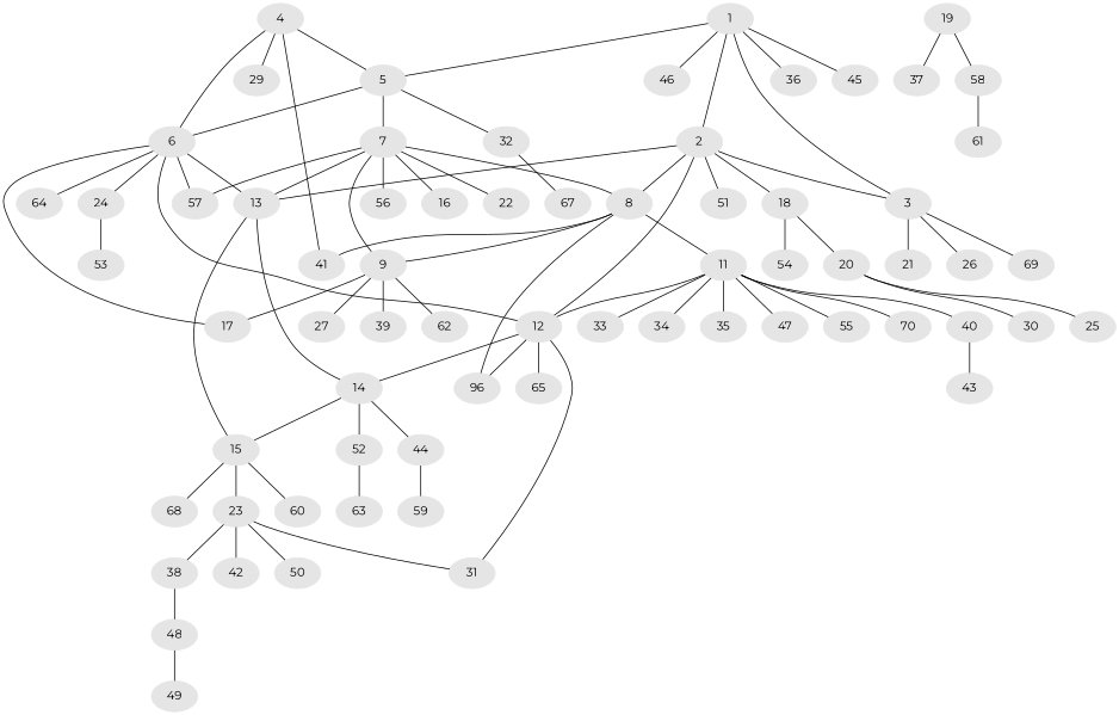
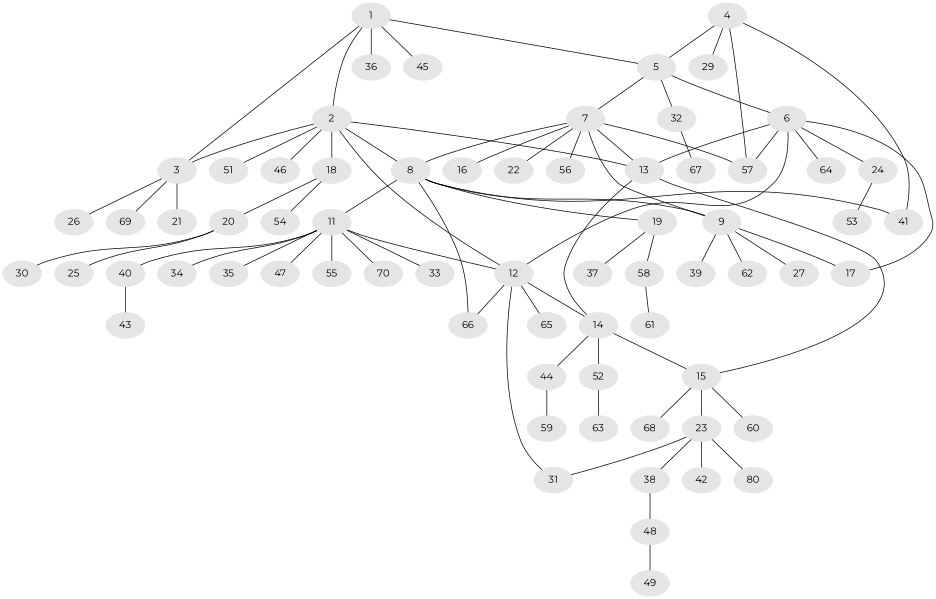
  graph {
    fontname=Montserrat
    node [color=gray90 fontname=Montserrat style=filled]
    edge [fontname=Montserrat]
    1
    2
    3
    5
    36
    45
    46
    8
    12
    13
    18
    51
    21
    26
    69
    6
    7
    32
    41
    9
    11
    19
-   66 [label=96]
+   66
    14
    31
    65
    15
    20
    54
    4
    29
    17
    24
    57
    64
    16
    22
    56
    67
    53
    27
    39
    62
    33
    34
    35
    40
    47
    55
    70
    37
    58
    43
    44
    52
    23
    60
    68
    59
    63
    38
    42
-   50
+   50 [label=80]
    25
    30
    61
    48
    49
    1 -- 2
    1 -- 3
    1 -- 5
    1 -- 36
    1 -- 45
-   1 -- 46
+   2 -- 46
    2 -- 3
    2 -- 8
    2 -- 12
    2 -- 13
    2 -- 18
    2 -- 51
    3 -- 21
    3 -- 26
    3 -- 69
    5 -- 6
    5 -- 7
    5 -- 32
    8 -- 41
    8 -- 9
    8 -- 11
+   8 -- 19
    8 -- 66
    12 -- 66
    12 -- 14
    12 -- 31
    12 -- 65
    13 -- 14
    13 -- 15
    18 -- 20
    18 -- 54
    6 -- 12
    6 -- 13
    6 -- 17
    6 -- 24
    6 -- 57
    6 -- 64
    7 -- 8
    7 -- 13
    7 -- 9
    7 -- 57
    7 -- 16
    7 -- 22
    7 -- 56
    32 -- 67
    9 -- 17
    9 -- 27
    9 -- 39
    9 -- 62
    11 -- 12
    11 -- 33
    11 -- 34
    11 -- 35
    11 -- 40
    11 -- 47
    11 -- 55
    11 -- 70
    19 -- 37
    19 -- 58
    14 -- 15
    14 -- 44
    14 -- 52
    15 -- 23
    15 -- 60
    15 -- 68
    20 -- 25
    20 -- 30
    4 -- 5
-   4 -- 6
+   4 -- 57
    4 -- 41
    4 -- 29
    24 -- 53
    40 -- 43
    58 -- 61
    44 -- 59
    52 -- 63
    23 -- 31
    23 -- 38
    23 -- 42
    23 -- 50
    38 -- 48
    48 -- 49
  }
